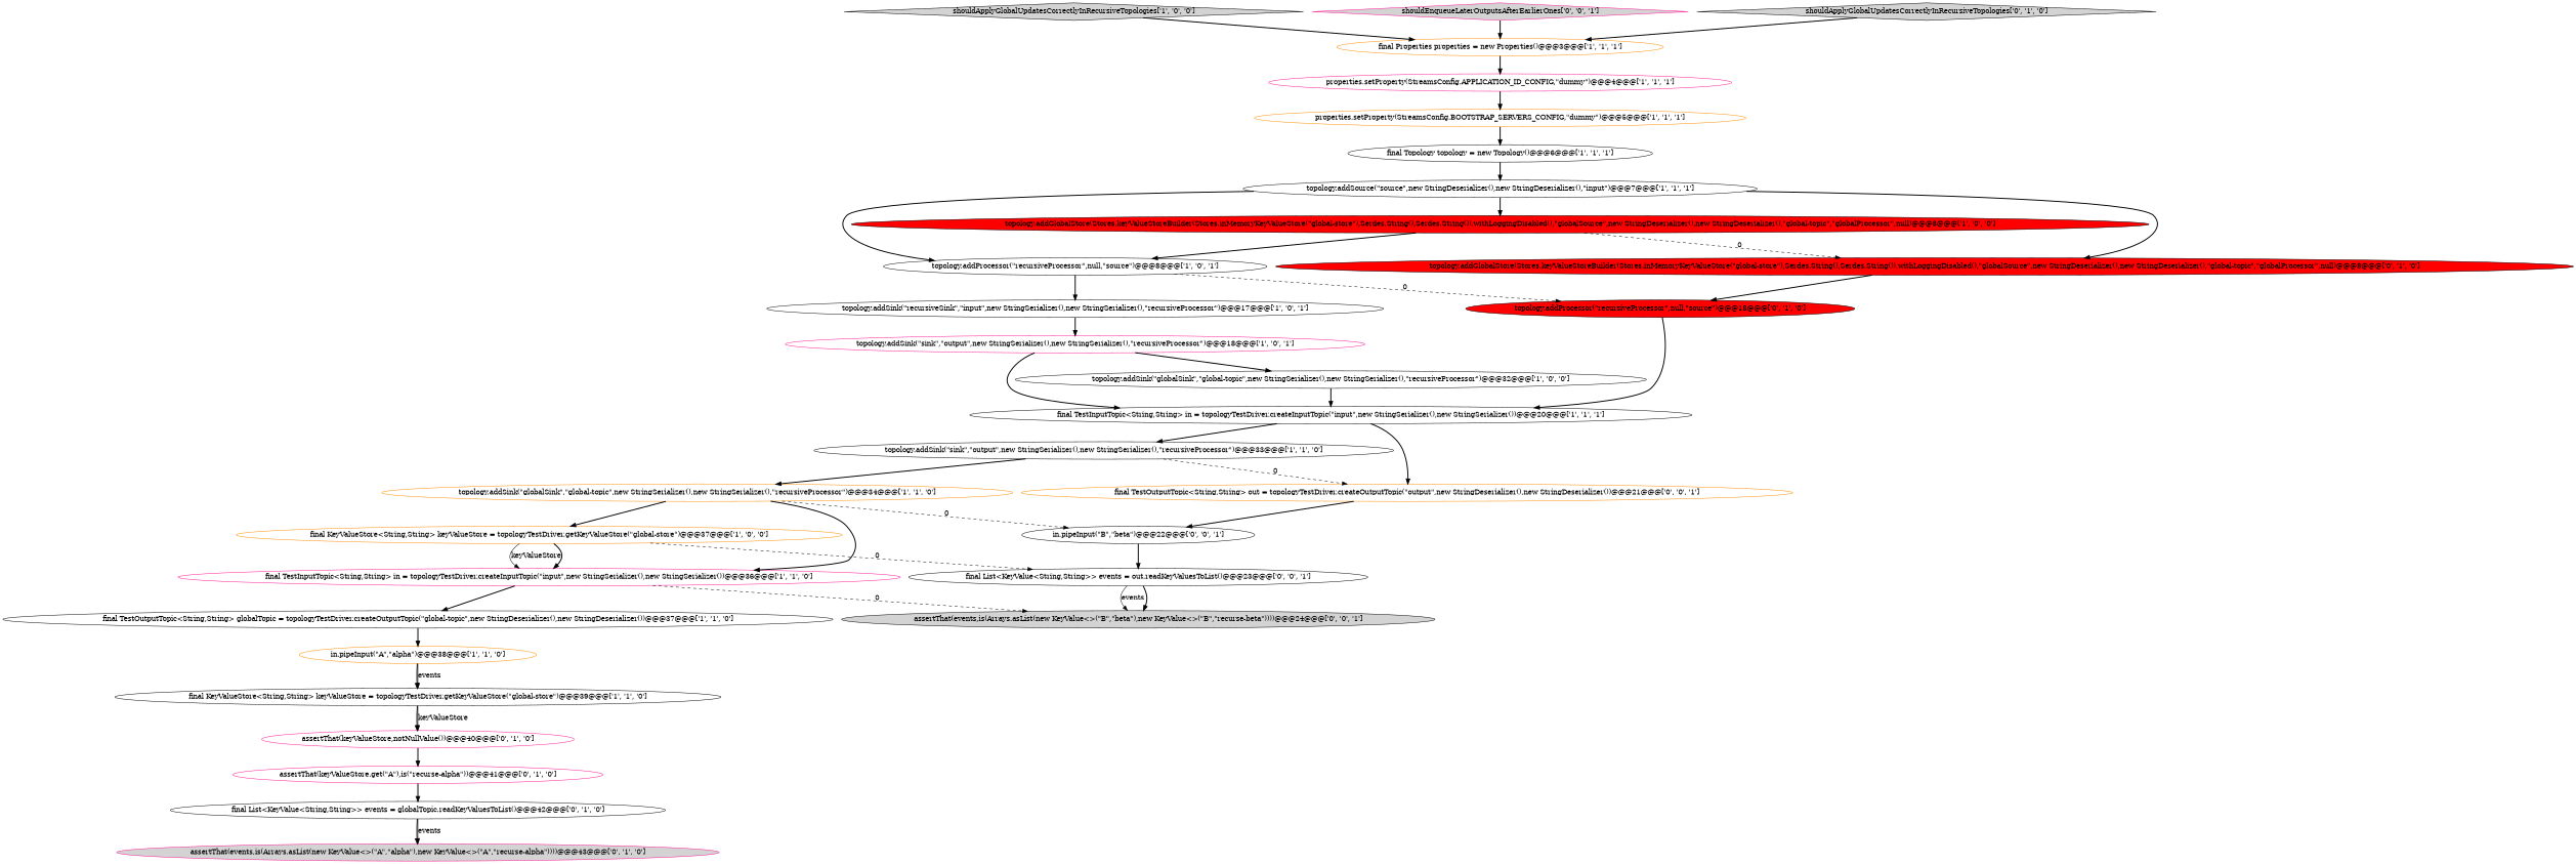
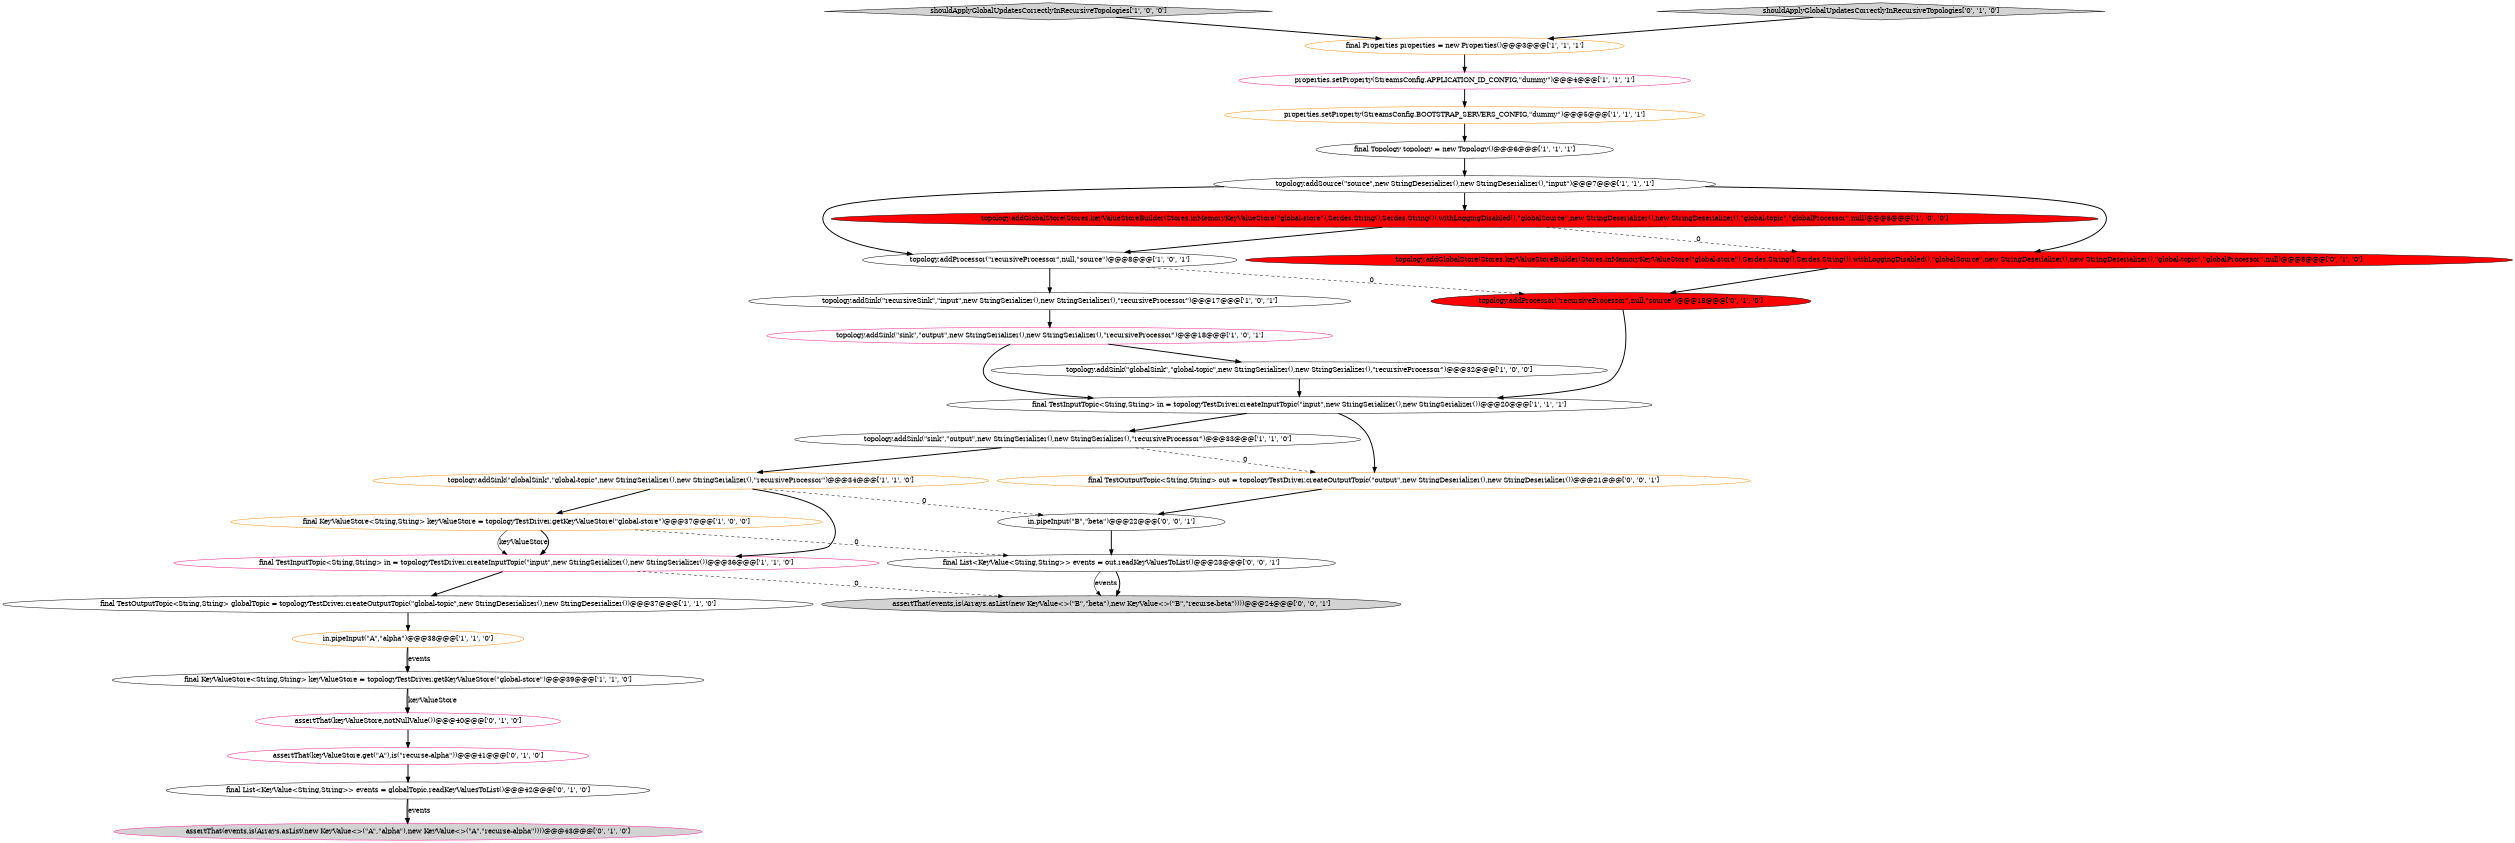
  digraph {
    node [fillcolor=white shape=ellipse style=filled color=black]
    edge [style=bold]
    n1 [label="topology.addProcessor(\"recursiveProcessor\",null,\"source\")@@@8@@@['1', '0', '1']"]
    n2 [label="topology.addSink(\"recursiveSink\",\"input\",new StringSerializer(),new StringSerializer(),\"recursiveProcessor\")@@@17@@@['1', '0', '1']"]
    n3 [fillcolor=red label="topology.addProcessor(\"recursiveProcessor\",null,\"source\")@@@18@@@['0', '1', '0']"]
    n4 [fillcolor=red label="topology.addGlobalStore(Stores.keyValueStoreBuilder(Stores.inMemoryKeyValueStore(\"global-store\"),Serdes.String(),Serdes.String()).withLoggingDisabled(),\"globalSource\",new StringDeserializer(),new StringDeserializer(),\"global-topic\",\"globalProcessor\",null)@@@8@@@['0', '1', '0']"]
    n5 [label="final TestInputTopic<String,String> in = topologyTestDriver.createInputTopic(\"input\",new StringSerializer(),new StringSerializer())@@@36@@@['1', '1', '0']" color=deeppink]
    n6 [fillcolor=lightgray label="assertThat(events,is(Arrays.asList(new KeyValue<>(\"B\",\"beta\"),new KeyValue<>(\"B\",\"recurse-beta\"))))@@@24@@@['0', '0', '1']"]
    n7 [label="final TestOutputTopic<String,String> globalTopic = topologyTestDriver.createOutputTopic(\"global-topic\",new StringDeserializer(),new StringDeserializer())@@@37@@@['1', '1', '0']"]
    n8 [label="final Topology topology = new Topology()@@@6@@@['1', '1', '1']"]
    n9 [label="topology.addSource(\"source\",new StringDeserializer(),new StringDeserializer(),\"input\")@@@7@@@['1', '1', '1']"]
    n10 [label="topology.addSink(\"sink\",\"output\",new StringSerializer(),new StringSerializer(),\"recursiveProcessor\")@@@18@@@['1', '0', '1']" color=deeppink]
    n11 [label="topology.addSink(\"sink\",\"output\",new StringSerializer(),new StringSerializer(),\"recursiveProcessor\")@@@33@@@['1', '1', '0']"]
    n12 [label="topology.addSink(\"globalSink\",\"global-topic\",new StringSerializer(),new StringSerializer(),\"recursiveProcessor\")@@@34@@@['1', '1', '0']" color=darkorange]
    n13 [label="final TestOutputTopic<String,String> out = topologyTestDriver.createOutputTopic(\"output\",new StringDeserializer(),new StringDeserializer())@@@21@@@['0', '0', '1']" color=darkorange]
    n14 [label="final KeyValueStore<String,String> keyValueStore = topologyTestDriver.getKeyValueStore(\"global-store\")@@@37@@@['1', '0', '0']" color=darkorange]
    n15 [label="in.pipeInput(\"B\",\"beta\")@@@22@@@['0', '0', '1']"]
    n16 [label="topology.addSink(\"globalSink\",\"global-topic\",new StringSerializer(),new StringSerializer(),\"recursiveProcessor\")@@@32@@@['1', '0', '0']"]
    n17 [label="final TestInputTopic<String,String> in = topologyTestDriver.createInputTopic(\"input\",new StringSerializer(),new StringSerializer())@@@20@@@['1', '1', '1']"]
    n18 [label="properties.setProperty(StreamsConfig.APPLICATION_ID_CONFIG,\"dummy\")@@@4@@@['1', '1', '1']" color=deeppink]
    n19 [label="properties.setProperty(StreamsConfig.BOOTSTRAP_SERVERS_CONFIG,\"dummy\")@@@5@@@['1', '1', '1']" color=darkorange]
    n20 [label="final List<KeyValue<String,String>> events = out.readKeyValuesToList()@@@23@@@['0', '0', '1']"]
    n21 [label="final Properties properties = new Properties()@@@3@@@['1', '1', '1']" color=darkorange]
    n22 [label="assertThat(keyValueStore,notNullValue())@@@40@@@['0', '1', '0']" color=deeppink]
    n23 [label="assertThat(keyValueStore.get(\"A\"),is(\"recurse-alpha\"))@@@41@@@['0', '1', '0']" color=deeppink]
    n24 [label="final KeyValueStore<String,String> keyValueStore = topologyTestDriver.getKeyValueStore(\"global-store\")@@@39@@@['1', '1', '0']"]
    n25 [fillcolor=lightgray label="shouldApplyGlobalUpdatesCorrectlyInRecursiveTopologies['1', '0', '0']" shape=diamond]
    n26 [label="final List<KeyValue<String,String>> events = globalTopic.readKeyValuesToList()@@@42@@@['0', '1', '0']"]
    n27 [fillcolor=lightgray label="assertThat(events,is(Arrays.asList(new KeyValue<>(\"A\",\"alpha\"),new KeyValue<>(\"A\",\"recurse-alpha\"))))@@@43@@@['0', '1', '0']" color=deeppink]
    n28 [label="in.pipeInput(\"A\",\"alpha\")@@@38@@@['1', '1', '0']" color=darkorange]
-   n29 [fillcolor=lightgray label="shouldEnqueueLaterOutputsAfterEarlierOnes['0', '0', '1']" shape=diamond color=deeppink]
    n30 [fillcolor=lightgray label="shouldApplyGlobalUpdatesCorrectlyInRecursiveTopologies['0', '1', '0']" shape=diamond]
    n31 [fillcolor=red label="topology.addGlobalStore(Stores.keyValueStoreBuilder(Stores.inMemoryKeyValueStore(\"global-store\"),Serdes.String(),Serdes.String()).withLoggingDisabled(),\"globalSource\",new StringDeserializer(),new StringDeserializer(),\"global-topic\",\"globalProcessor\",null)@@@8@@@['1', '0', '0']"]
    n1 -> n2
    n1 -> n3 [label=0 style=dashed]
    n2 -> n10
    n3 -> n17
    n4 -> n3
    n5 -> n6 [label=0 style=dashed]
    n5 -> n7
    n7 -> n28
    n8 -> n9
    n9 -> n1
    n9 -> n4
    n9 -> n31
    n10 -> n16
    n10 -> n17
    n11 -> n12
    n11 -> n13 [label=0 style=dashed]
    n12 -> n5
    n12 -> n14
    n12 -> n15 [label=0 style=dashed]
    n13 -> n15
    n14 -> n5 [label=keyValueStore style=solid]
    n14 -> n5
    n14 -> n20 [label=0 style=dashed]
    n15 -> n20
    n16 -> n17
    n17 -> n11
    n17 -> n13
    n18 -> n19
    n19 -> n8
    n20 -> n6
    n20 -> n6 [label=events style=solid]
    n21 -> n18
    n22 -> n23
    n23 -> n26
    n24 -> n22
    n24 -> n22 [label=keyValueStore style=solid]
    n25 -> n21
    n26 -> n27
    n26 -> n27 [label=events style=solid]
    n28 -> n24
    n28 -> n24 [label=events style=solid]
-   n29 -> n21
    n30 -> n21
    n31 -> n1
    n31 -> n4 [label=0 style=dashed]
  }
